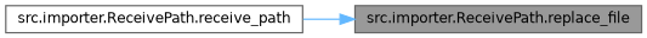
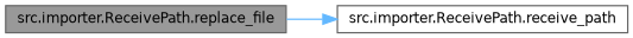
  digraph {
    rankdir=RL
    node [fontname=Helvetica fontsize=10 shape=box style=filled]
    n1 [color=gray40 fillcolor=grey60 fontcolor=black height=0.2 label="src.importer.ReceivePath.replace_file" width=0.4]
    n2 [color=grey40 fillcolor=white height=0.2 label="src.importer.ReceivePath.receive_path" width=0.4]
-   n1 -> n2 [color=steelblue1 dir=back fontname=Helvetica fontsize=10 labelfontname=Helvetica labelfontsize=10 style=solid]
+   n2 -> n1 [color=steelblue1 dir=back fontname=Helvetica fontsize=10 labelfontname=Helvetica labelfontsize=10 style=solid]
  }
